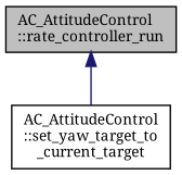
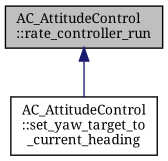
  digraph {
    rankdir=TB
    fontname="Noto Serif"
    node [color=black fontname="Noto Serif" fontsize=10 shape=record style=filled]
    n1 [fillcolor=grey75 fontcolor=black height=0.2 label="AC_AttitudeControl\l::rate_controller_run" width=0.4]
-   n2 [fillcolor=white height=0.2 label="AC_AttitudeControl\l::set_yaw_target_to\l_current_target" width=0.4]
+   n2 [fillcolor=white height=0.2 label="AC_AttitudeControl\l::set_yaw_target_to\l_current_heading" width=0.4]
    n1 -> n2 [color=midnightblue dir=back fontname="Noto Serif" fontsize=10 labelfontname=Helvetica labelfontsize=10 style=solid]
  }
